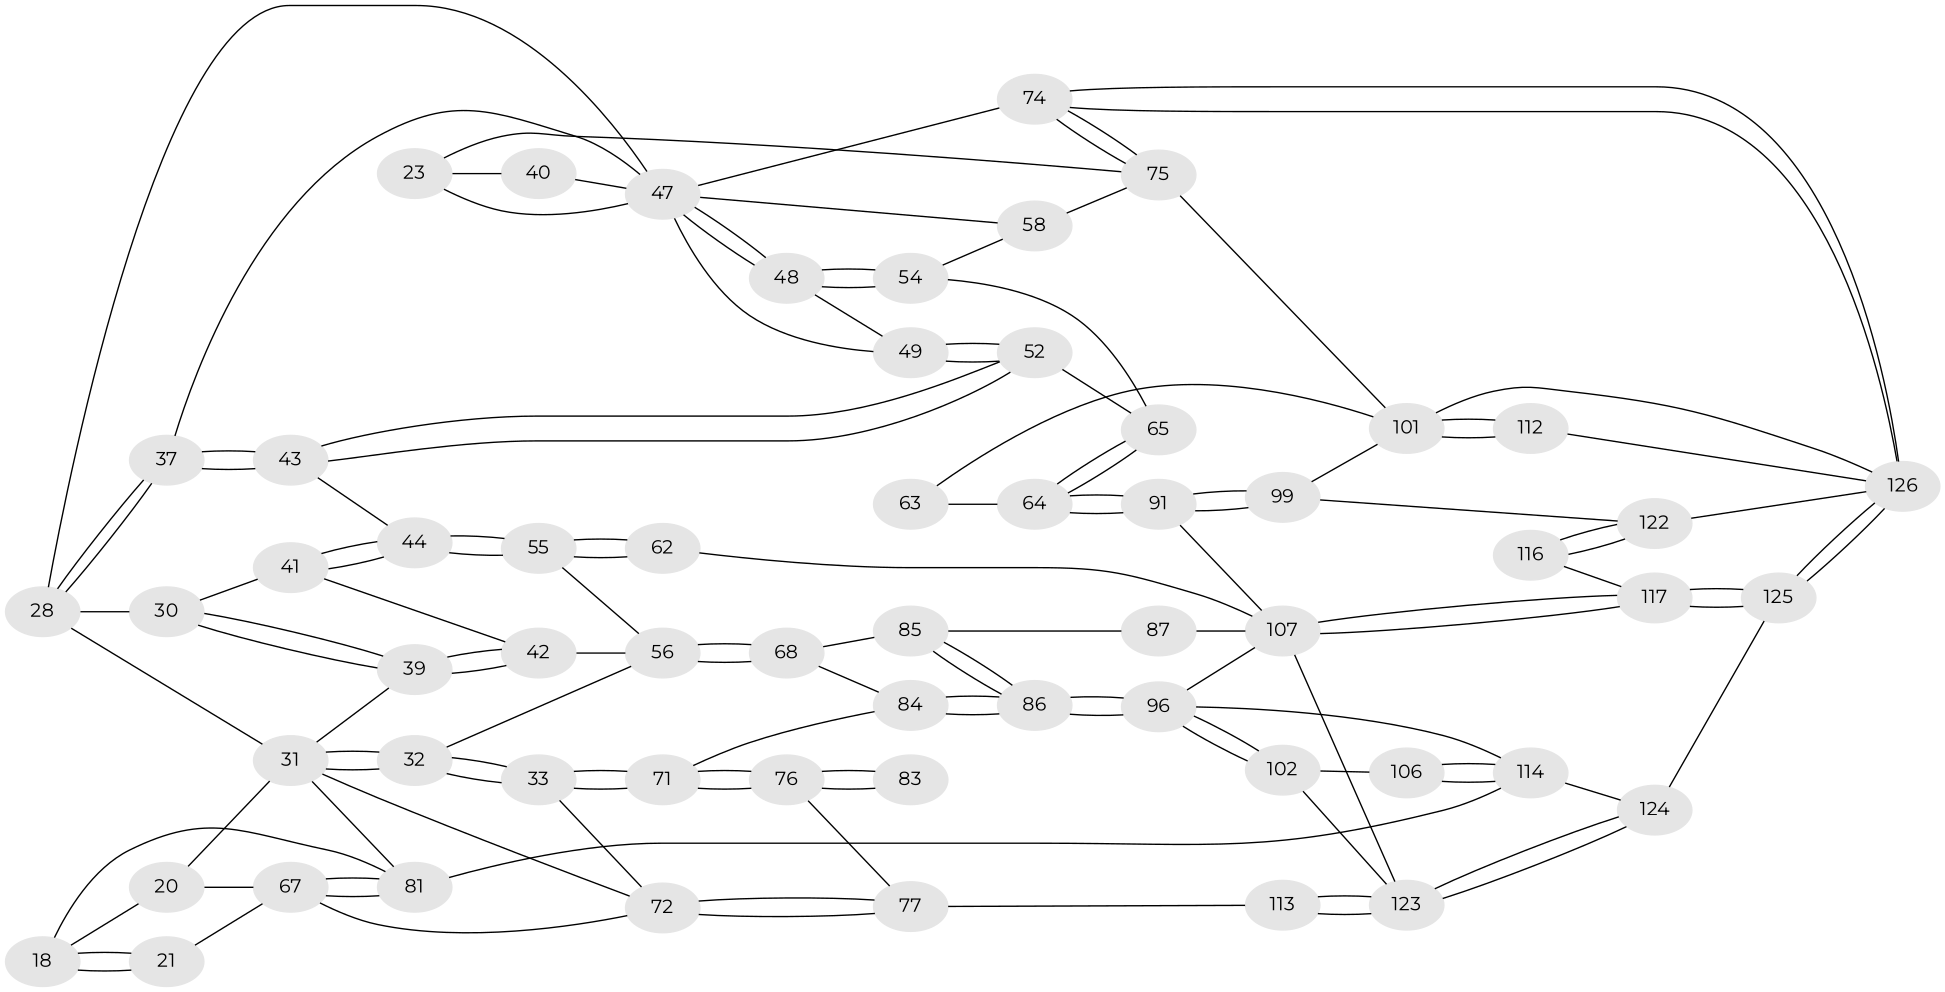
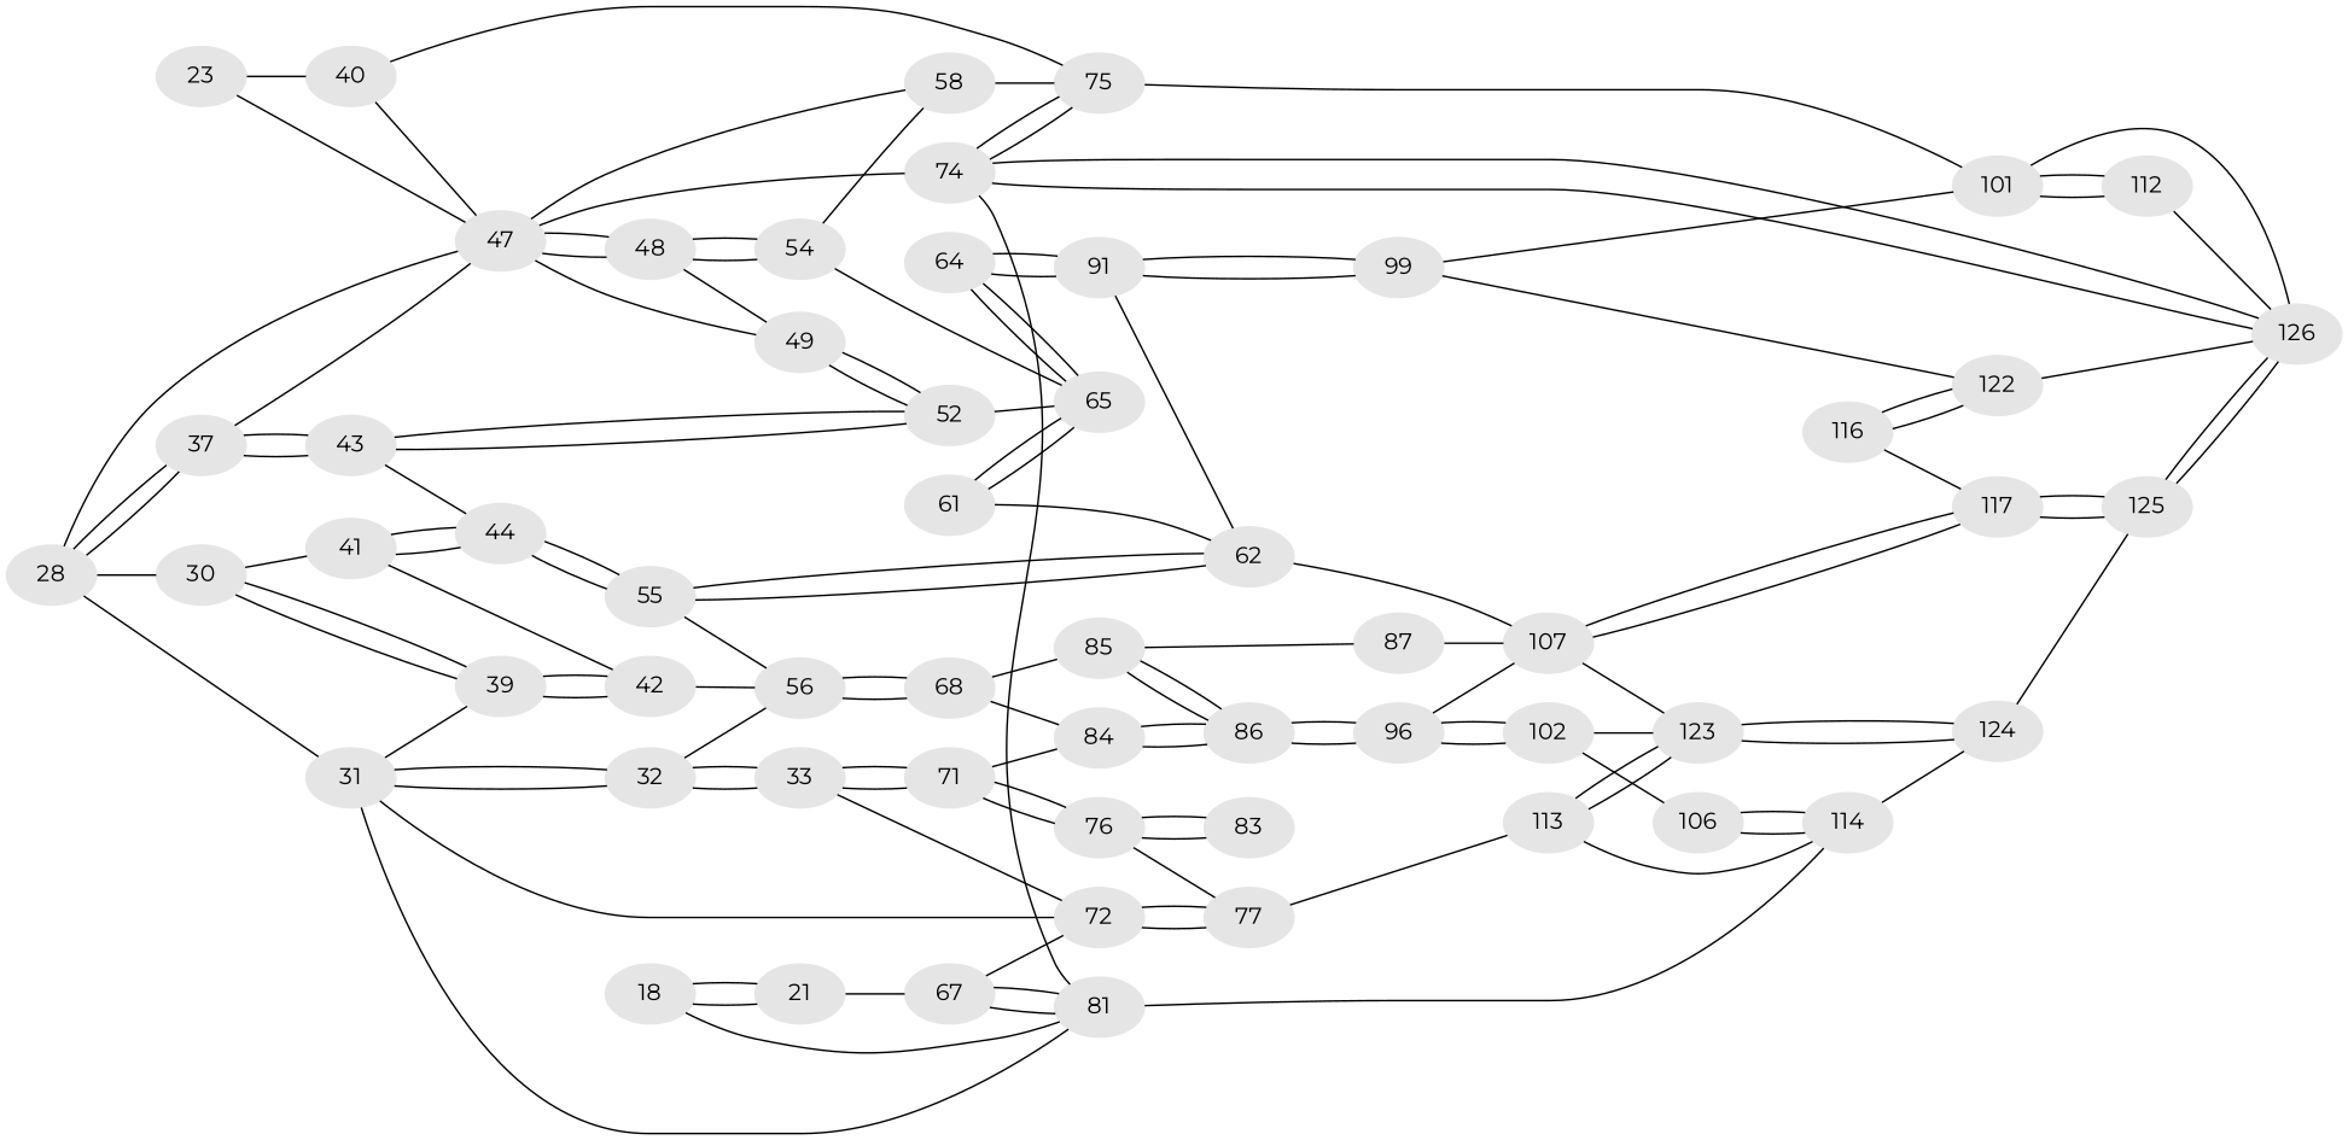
  graph {
    fontname=Montserrat
    rankdir=LR
    node [color=gray90 fontname=Montserrat style=filled]
    edge [fontname=Montserrat]
    18 [super="+16"]
-   20 [super="+17"]
    21
    81 [super="+3"]
    31 [super="+11+19"]
    67 [super="+38"]
    114 [super="+111"]
    39
    32
    72 [super="+34+35+66"]
    23 [super="+22+6"]
    40 [super="+25"]
    47 [super="+26+27+36"]
    75 [super="+57+45+46"]
    74 [super="+2"]
    48
    49
    58 [super="+53"]
    126 [super="+121+120+118"]
    28 [super="+8+10"]
    30 [super="+29"]
    37
    41
    43
    42
    44
    33
    56 [super="+51"]
    77
    71
    68
    84 [super="+69+70"]
    76
    52
    101 [super="+100+97+98"]
    55
    65 [super="+59+60"]
    62
    54
    107 [super="+94+92+95+78"]
    85 [super="+80"]
-   63
    64
+   61
    123 [super="+108+109"]
    117
    91
    112
    99
    86
    87 [super="+79"]
    83
    113
    106 [super="+103+104+105"]
    124
    96
    102
    122 [super="+119+115"]
    125
    116
-   18 -- 20
    18 -- 21 [weight=2]
    18 -- 21
    18 -- 81
-   20 -- 31 [weight=2]
-   20 -- 67
    21 -- 67
    81 -- 114
    31 -- 81
    31 -- 39
    31 -- 32
    31 -- 32
    31 -- 72
    67 -- 81
    67 -- 81
    67 -- 72
    114 -- 124
    39 -- 42
    39 -- 42
    32 -- 33
    32 -- 33
    32 -- 56
    72 -- 77
    72 -- 77
    23 -- 40 [weight=2]
    23 -- 47
    40 -- 47
-   23 -- 75 [weight=2]
+   40 -- 75 [weight=2]
    47 -- 74 [weight=2]
    47 -- 48
    47 -- 48
    47 -- 49
    47 -- 58
    75 -- 101
+   74 -- 81 [weight=2]
    74 -- 75
    74 -- 75
    74 -- 126
    74 -- 126
    48 -- 49
    48 -- 54
    48 -- 54
    49 -- 52
    49 -- 52
    58 -- 75 [weight=2]
    28 -- 31 [weight=2]
    28 -- 47
    28 -- 30 [weight=2]
    28 -- 37
    28 -- 37
    30 -- 39
    30 -- 39
    30 -- 41
    37 -- 47
    37 -- 43
    37 -- 43
    41 -- 42
    41 -- 44
    41 -- 44
    43 -- 44
    43 -- 52
    43 -- 52
    42 -- 56
    44 -- 55
    44 -- 55
    33 -- 72
    33 -- 71
    33 -- 71
    56 -- 68
    56 -- 68
    77 -- 113
    71 -- 84
    71 -- 76
    71 -- 76
    68 -- 84
    68 -- 85
    84 -- 86
    84 -- 86
    76 -- 77
    76 -- 83
    76 -- 83
    52 -- 65
    101 -- 126
    101 -- 112 [weight=2]
    101 -- 112
    55 -- 56
    55 -- 62
    55 -- 62
    62 -- 107
    54 -- 58
    54 -- 65
    107 -- 123
    107 -- 117
    107 -- 117
    85 -- 86
    85 -- 86
    85 -- 87 [weight=2]
-   63 -- 101
-   63 -- 64
    64 -- 65
    64 -- 65
    64 -- 91
    64 -- 91
+   61 -- 65 [weight=2]
+   61 -- 65
+   61 -- 62
    123 -- 124
    123 -- 124
    117 -- 125
    117 -- 125
-   91 -- 107
+   91 -- 62
    91 -- 99
    91 -- 99
    112 -- 126
    99 -- 101
    99 -- 122
    86 -- 96
    86 -- 96
    87 -- 107 [weight=2]
-   96 -- 114
+   113 -- 114
    113 -- 123 [weight=2]
    113 -- 123
    106 -- 114 [weight=2]
    106 -- 114
    124 -- 125
    96 -- 107
    96 -- 102
    96 -- 102
    102 -- 123
    102 -- 106
    122 -- 126 [weight=2]
    125 -- 126
    125 -- 126
    116 -- 117
    116 -- 122 [weight=2]
    116 -- 122
  }
